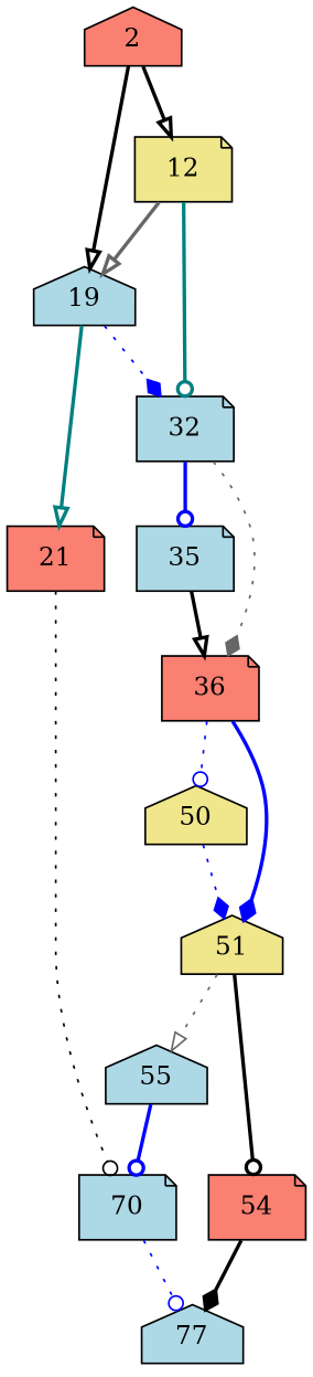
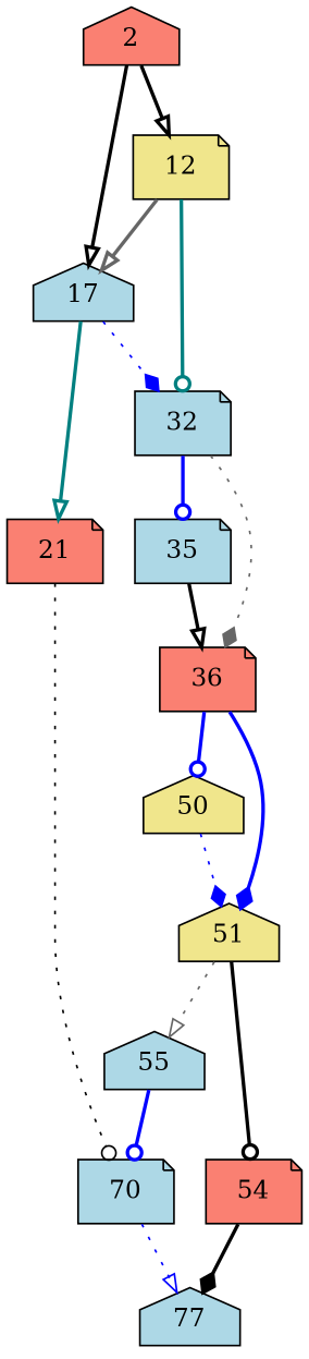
  strict digraph {
    fontname="DejaVu Serif"
    node [fillcolor=lightblue fontname="DejaVu Serif" shape=note style=filled]
    edge [arrowhead=odot color=blue fontname="DejaVu Serif" style=bold]
    2 [entry=true fillcolor=salmon shape=house]
    12 [fillcolor=khaki]
-   17 [shape=house label=19]
+   17 [shape=house]
    21 [fillcolor=salmon]
    70
    32
    77 [shape=house]
    35
    36 [fillcolor=salmon]
    50 [fillcolor=khaki shape=house]
    51 [fillcolor=khaki shape=house]
    54 [fillcolor=salmon]
    55 [shape=house]
    2 -> 12 [arrowhead=onormal color=black cond=false]
    2 -> 17 [arrowhead=onormal color=black cond=true]
    12 -> 17 [arrowhead=onormal color=gray40 cond=true]
    12 -> 32 [color=teal cond=false]
    17 -> 21 [arrowhead=onormal color=teal cond=true]
    17 -> 32 [arrowhead=diamond cond=false style=dotted]
    21 -> 70 [color=black style=dotted]
-   70 -> 77 [style=dotted]
+   70 -> 77 [arrowhead=onormal style=dotted]
    32 -> 35 [cond=true]
    32 -> 36 [arrowhead=diamond color=gray40 cond=false style=dotted]
    35 -> 36 [arrowhead=onormal color=black]
-   36 -> 50 [cond=true style=dotted]
+   36 -> 50 [cond=true]
    36 -> 51 [arrowhead=diamond cond=false]
    50 -> 51 [arrowhead=diamond style=dotted]
    51 -> 54 [color=black cond=true]
    51 -> 55 [arrowhead=onormal color=gray40 cond=false style=dotted]
    54 -> 77 [arrowhead=diamond color=black]
    55 -> 70
  }
